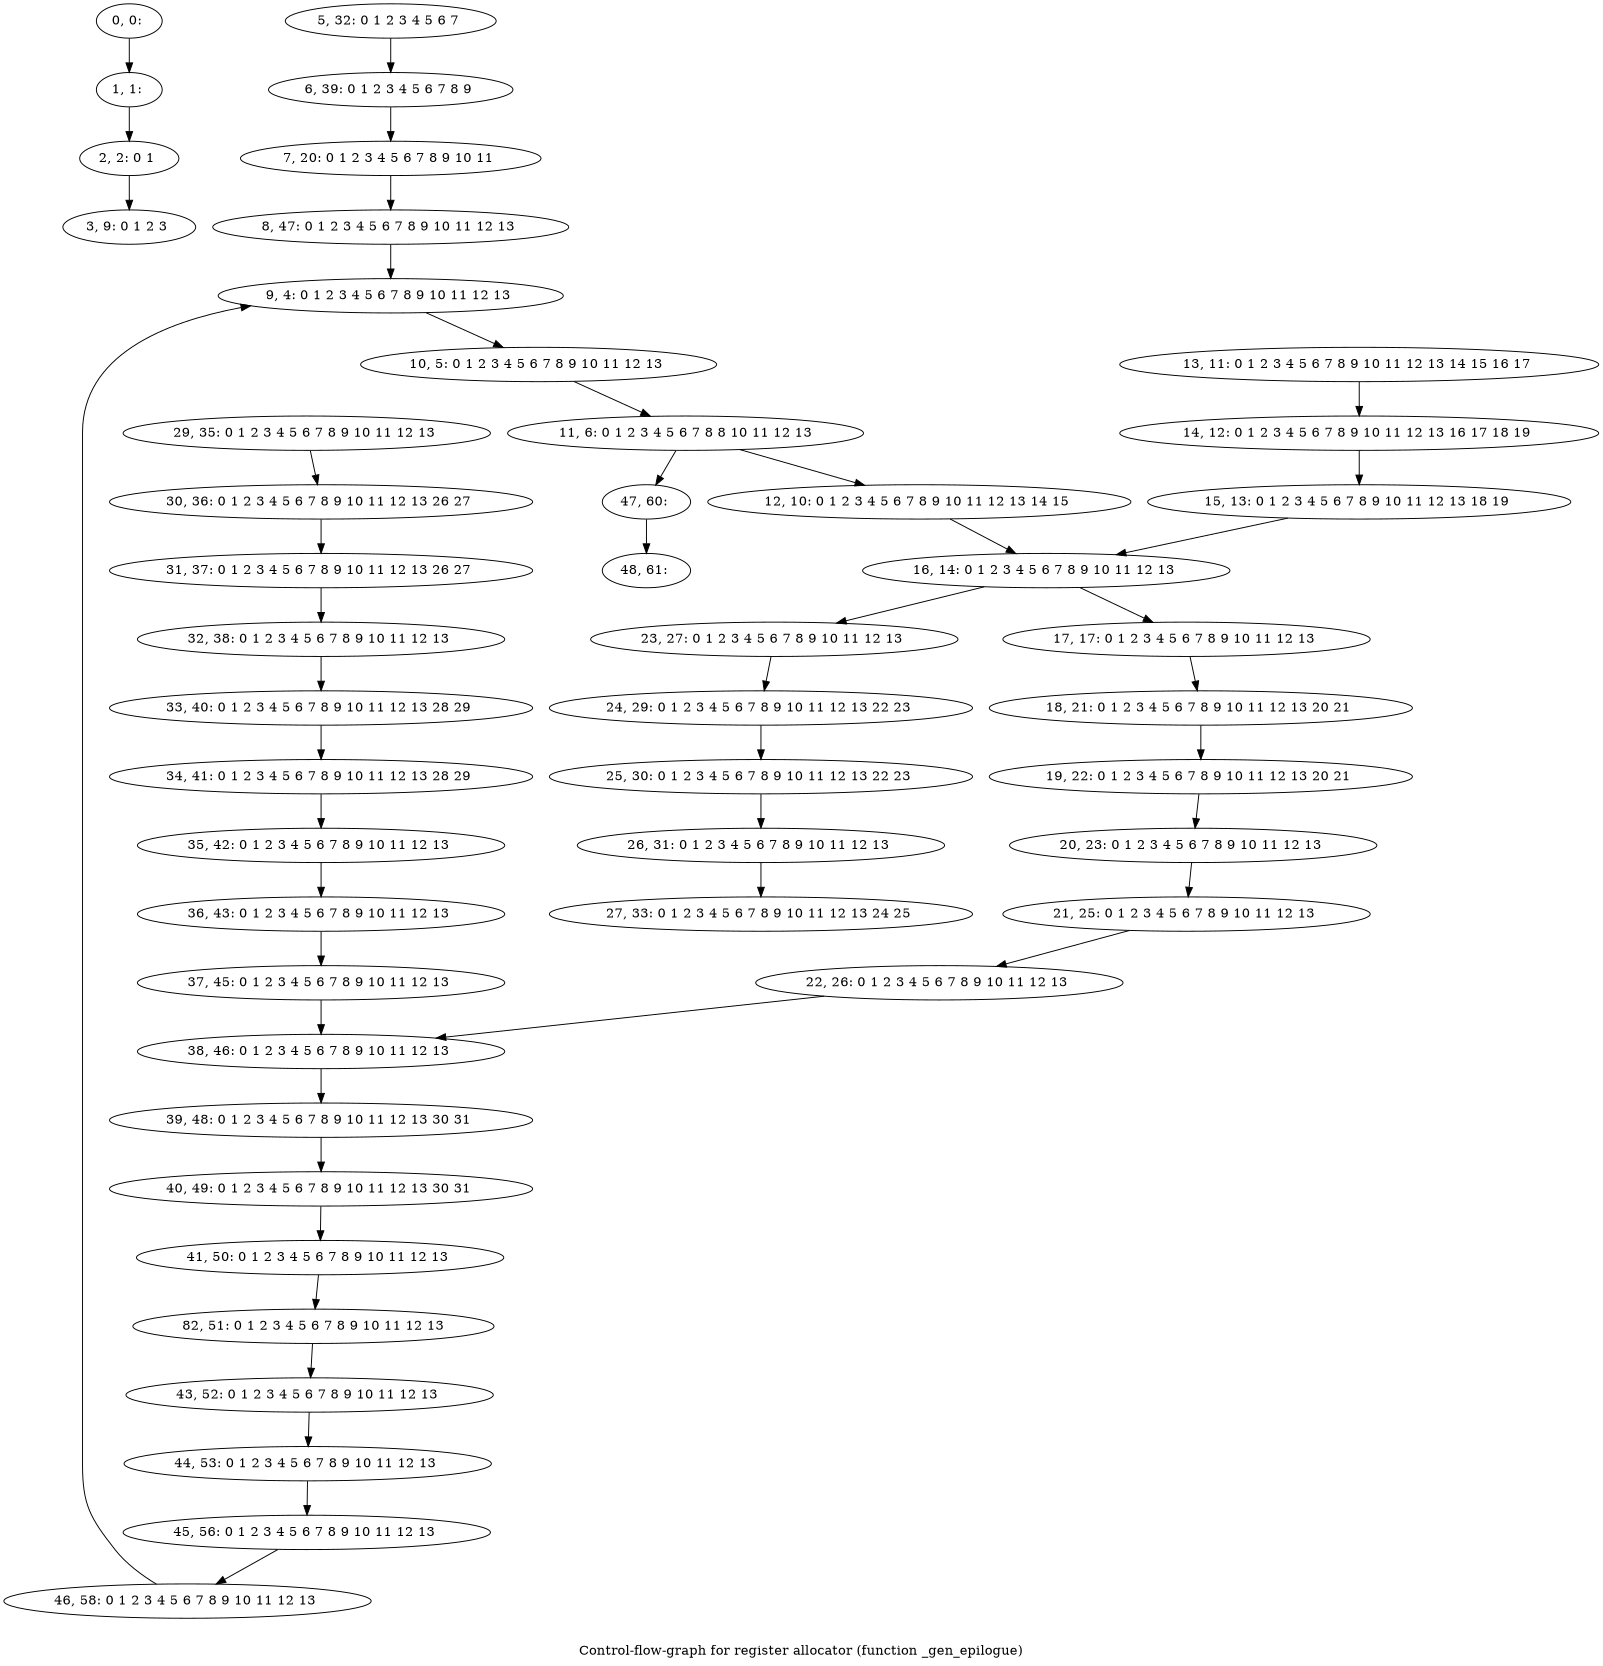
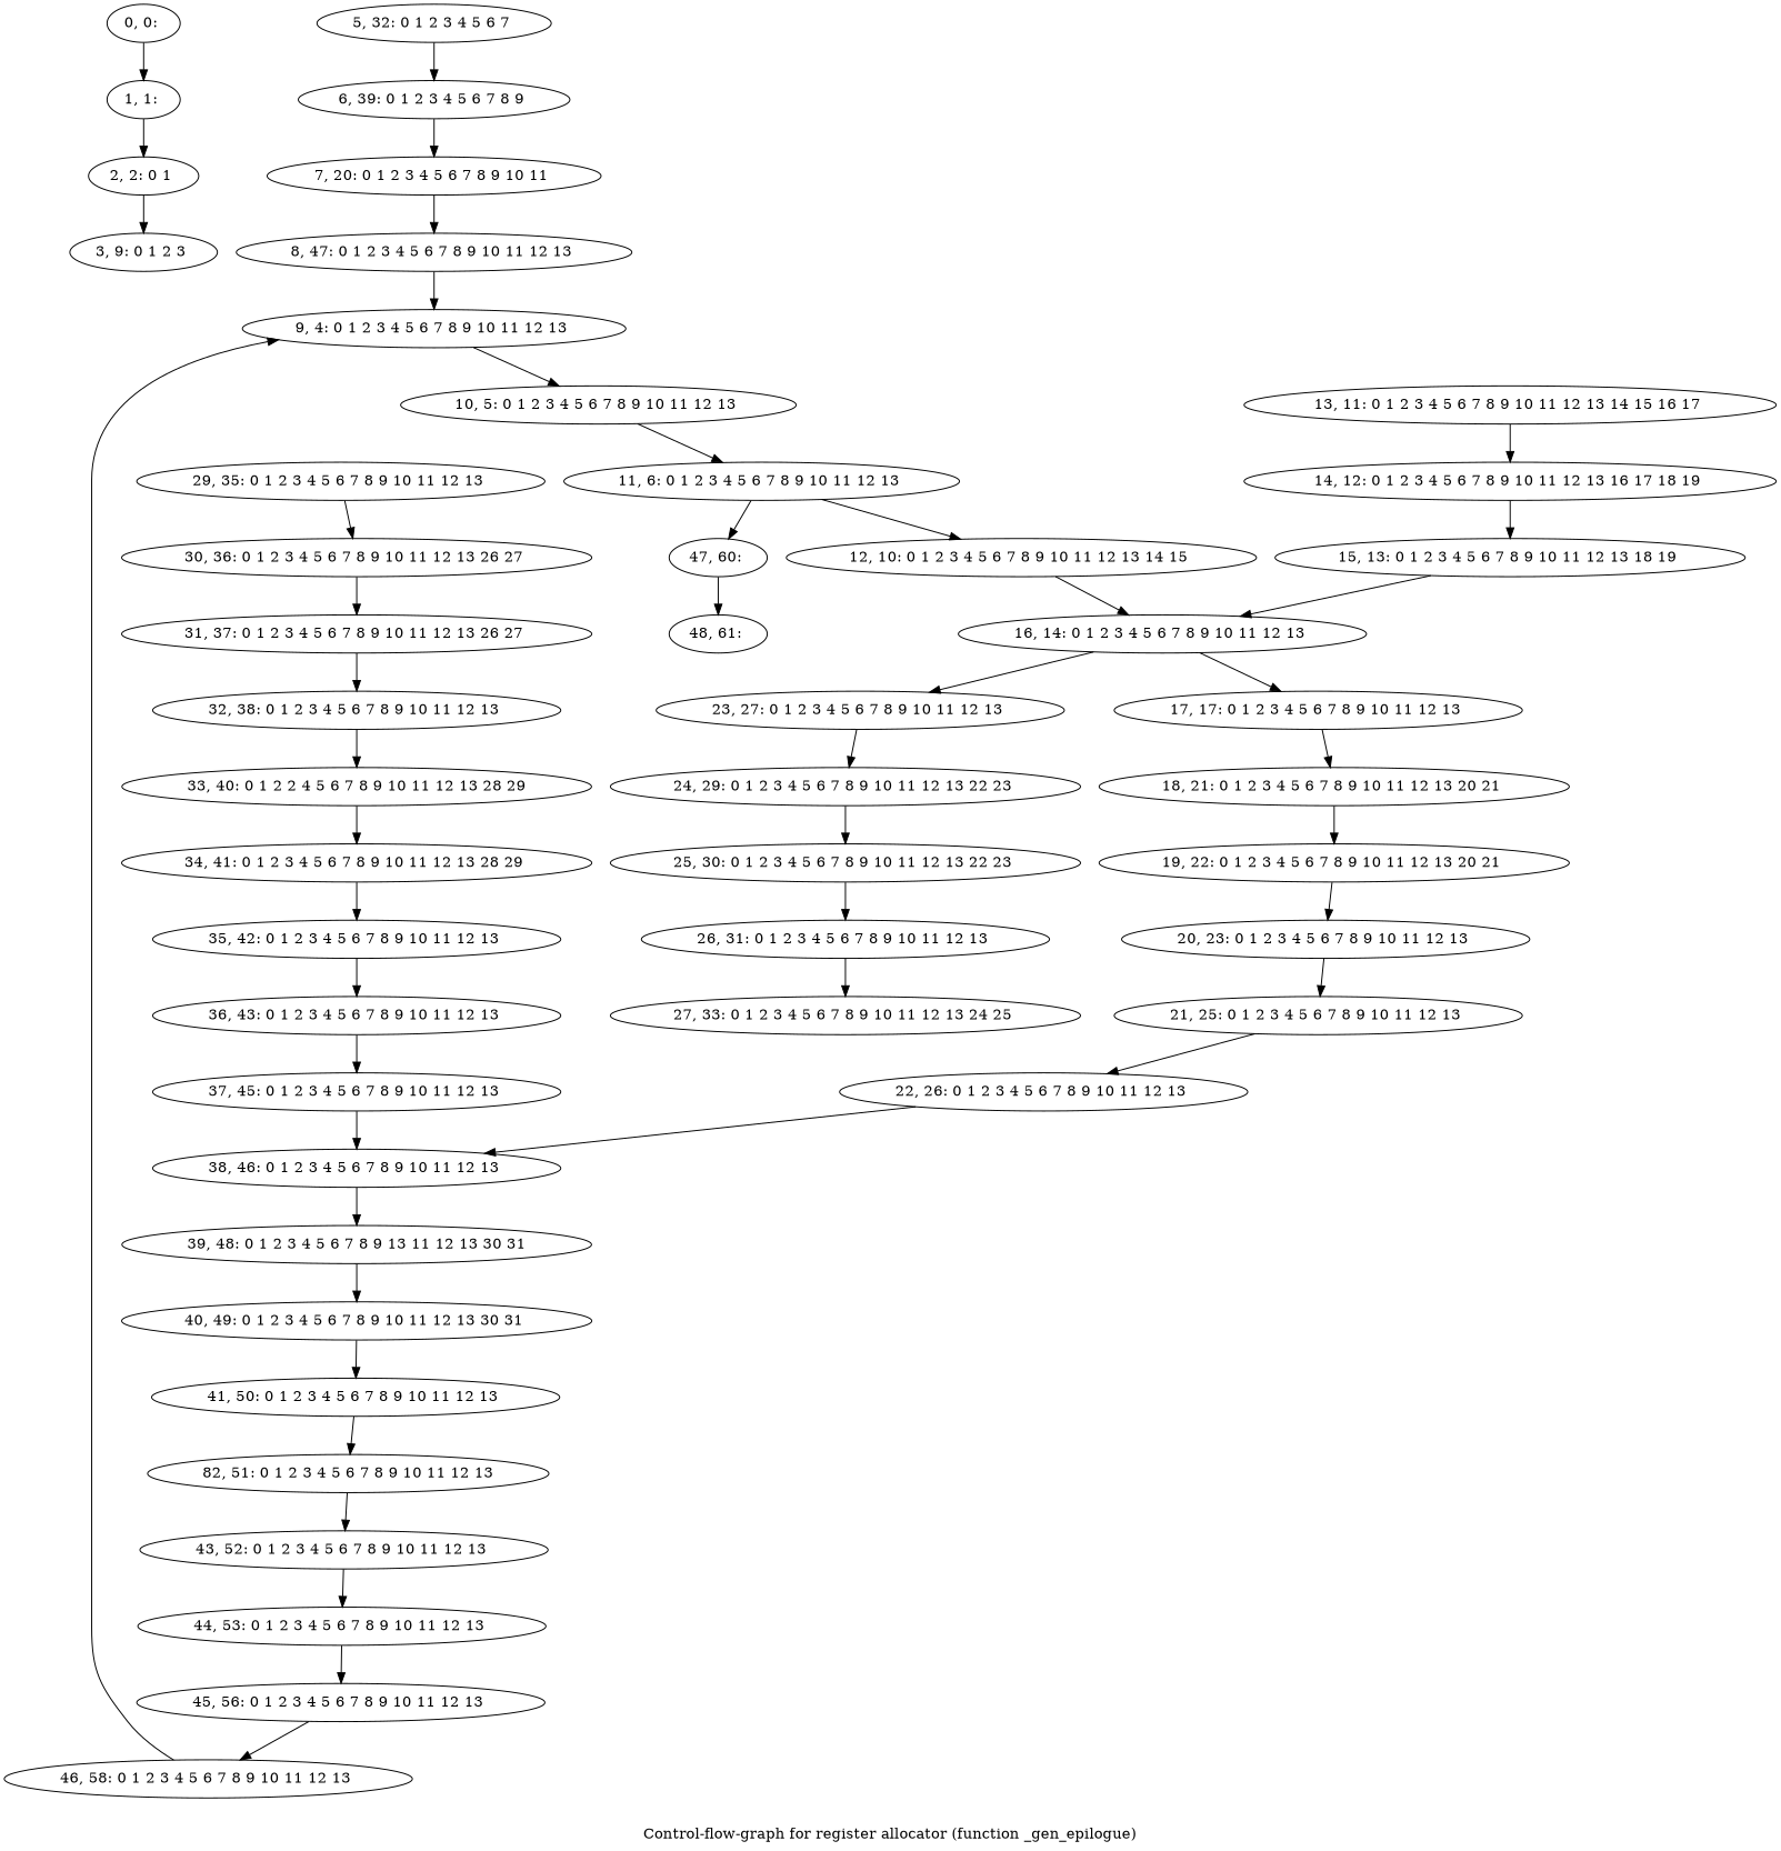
  digraph {
    label="Control-flow-graph for register allocator (function _gen_epilogue)"
    n1 [label="0, 0: "]
    n2 [label="1, 1: "]
    n3 [label="2, 2: 0 1 "]
    n4 [label="3, 9: 0 1 2 3 "]
    n5 [label="5, 32: 0 1 2 3 4 5 6 7 "]
    n6 [label="6, 39: 0 1 2 3 4 5 6 7 8 9 "]
    n7 [label="7, 20: 0 1 2 3 4 5 6 7 8 9 10 11 "]
    n8 [label="8, 47: 0 1 2 3 4 5 6 7 8 9 10 11 12 13 "]
    n9 [label="9, 4: 0 1 2 3 4 5 6 7 8 9 10 11 12 13 "]
    n10 [label="10, 5: 0 1 2 3 4 5 6 7 8 9 10 11 12 13 "]
-   n11 [label="11, 6: 0 1 2 3 4 5 6 7 8 8 10 11 12 13"]
+   n11 [label="11, 6: 0 1 2 3 4 5 6 7 8 9 10 11 12 13 "]
    n12 [label="12, 10: 0 1 2 3 4 5 6 7 8 9 10 11 12 13 14 15 "]
    n13 [label="47, 60: "]
    n14 [label="16, 14: 0 1 2 3 4 5 6 7 8 9 10 11 12 13 "]
    n15 [label="48, 61: "]
    n16 [label="13, 11: 0 1 2 3 4 5 6 7 8 9 10 11 12 13 14 15 16 17 "]
    n17 [label="14, 12: 0 1 2 3 4 5 6 7 8 9 10 11 12 13 16 17 18 19 "]
    n18 [label="15, 13: 0 1 2 3 4 5 6 7 8 9 10 11 12 13 18 19 "]
    n19 [label="17, 17: 0 1 2 3 4 5 6 7 8 9 10 11 12 13 "]
    n20 [label="23, 27: 0 1 2 3 4 5 6 7 8 9 10 11 12 13 "]
    n21 [label="18, 21: 0 1 2 3 4 5 6 7 8 9 10 11 12 13 20 21 "]
    n22 [label="24, 29: 0 1 2 3 4 5 6 7 8 9 10 11 12 13 22 23 "]
    n23 [label="19, 22: 0 1 2 3 4 5 6 7 8 9 10 11 12 13 20 21 "]
    n24 [label="20, 23: 0 1 2 3 4 5 6 7 8 9 10 11 12 13 "]
    n25 [label="21, 25: 0 1 2 3 4 5 6 7 8 9 10 11 12 13 "]
    n26 [label="22, 26: 0 1 2 3 4 5 6 7 8 9 10 11 12 13 "]
    n27 [label="38, 46: 0 1 2 3 4 5 6 7 8 9 10 11 12 13 "]
-   n28 [label="39, 48: 0 1 2 3 4 5 6 7 8 9 10 11 12 13 30 31 "]
+   n28 [label="39, 48: 0 1 2 3 4 5 6 7 8 9 13 11 12 13 30 31"]
    n29 [label="25, 30: 0 1 2 3 4 5 6 7 8 9 10 11 12 13 22 23 "]
    n30 [label="26, 31: 0 1 2 3 4 5 6 7 8 9 10 11 12 13 "]
    n31 [label="27, 33: 0 1 2 3 4 5 6 7 8 9 10 11 12 13 24 25 "]
    n32 [label="29, 35: 0 1 2 3 4 5 6 7 8 9 10 11 12 13 "]
    n33 [label="30, 36: 0 1 2 3 4 5 6 7 8 9 10 11 12 13 26 27 "]
    n34 [label="31, 37: 0 1 2 3 4 5 6 7 8 9 10 11 12 13 26 27 "]
    n35 [label="32, 38: 0 1 2 3 4 5 6 7 8 9 10 11 12 13 "]
-   n36 [label="33, 40: 0 1 2 3 4 5 6 7 8 9 10 11 12 13 28 29 "]
+   n36 [label="33, 40: 0 1 2 2 4 5 6 7 8 9 10 11 12 13 28 29"]
    n37 [label="34, 41: 0 1 2 3 4 5 6 7 8 9 10 11 12 13 28 29 "]
    n38 [label="35, 42: 0 1 2 3 4 5 6 7 8 9 10 11 12 13 "]
    n39 [label="36, 43: 0 1 2 3 4 5 6 7 8 9 10 11 12 13 "]
    n40 [label="37, 45: 0 1 2 3 4 5 6 7 8 9 10 11 12 13 "]
    n41 [label="40, 49: 0 1 2 3 4 5 6 7 8 9 10 11 12 13 30 31 "]
    n42 [label="41, 50: 0 1 2 3 4 5 6 7 8 9 10 11 12 13 "]
    n43 [label="82, 51: 0 1 2 3 4 5 6 7 8 9 10 11 12 13"]
    n44 [label="43, 52: 0 1 2 3 4 5 6 7 8 9 10 11 12 13 "]
    n45 [label="44, 53: 0 1 2 3 4 5 6 7 8 9 10 11 12 13 "]
    n46 [label="45, 56: 0 1 2 3 4 5 6 7 8 9 10 11 12 13 "]
    n47 [label="46, 58: 0 1 2 3 4 5 6 7 8 9 10 11 12 13 "]
    n1 -> n2
    n2 -> n3
    n3 -> n4
    n5 -> n6
    n6 -> n7
    n7 -> n8
    n8 -> n9
    n9 -> n10
    n10 -> n11
    n11 -> n12
    n11 -> n13
    n12 -> n14
    n13 -> n15
    n14 -> n19
    n14 -> n20
    n16 -> n17
    n17 -> n18
    n18 -> n14
    n19 -> n21
    n20 -> n22
    n21 -> n23
    n22 -> n29
    n23 -> n24
    n24 -> n25
    n25 -> n26
    n26 -> n27
    n27 -> n28
    n28 -> n41
    n29 -> n30
    n30 -> n31
    n32 -> n33
    n33 -> n34
    n34 -> n35
    n35 -> n36
    n36 -> n37
    n37 -> n38
    n38 -> n39
    n39 -> n40
    n40 -> n27
    n41 -> n42
    n42 -> n43
    n43 -> n44
    n44 -> n45
    n45 -> n46
    n46 -> n47
    n47 -> n9
  }
